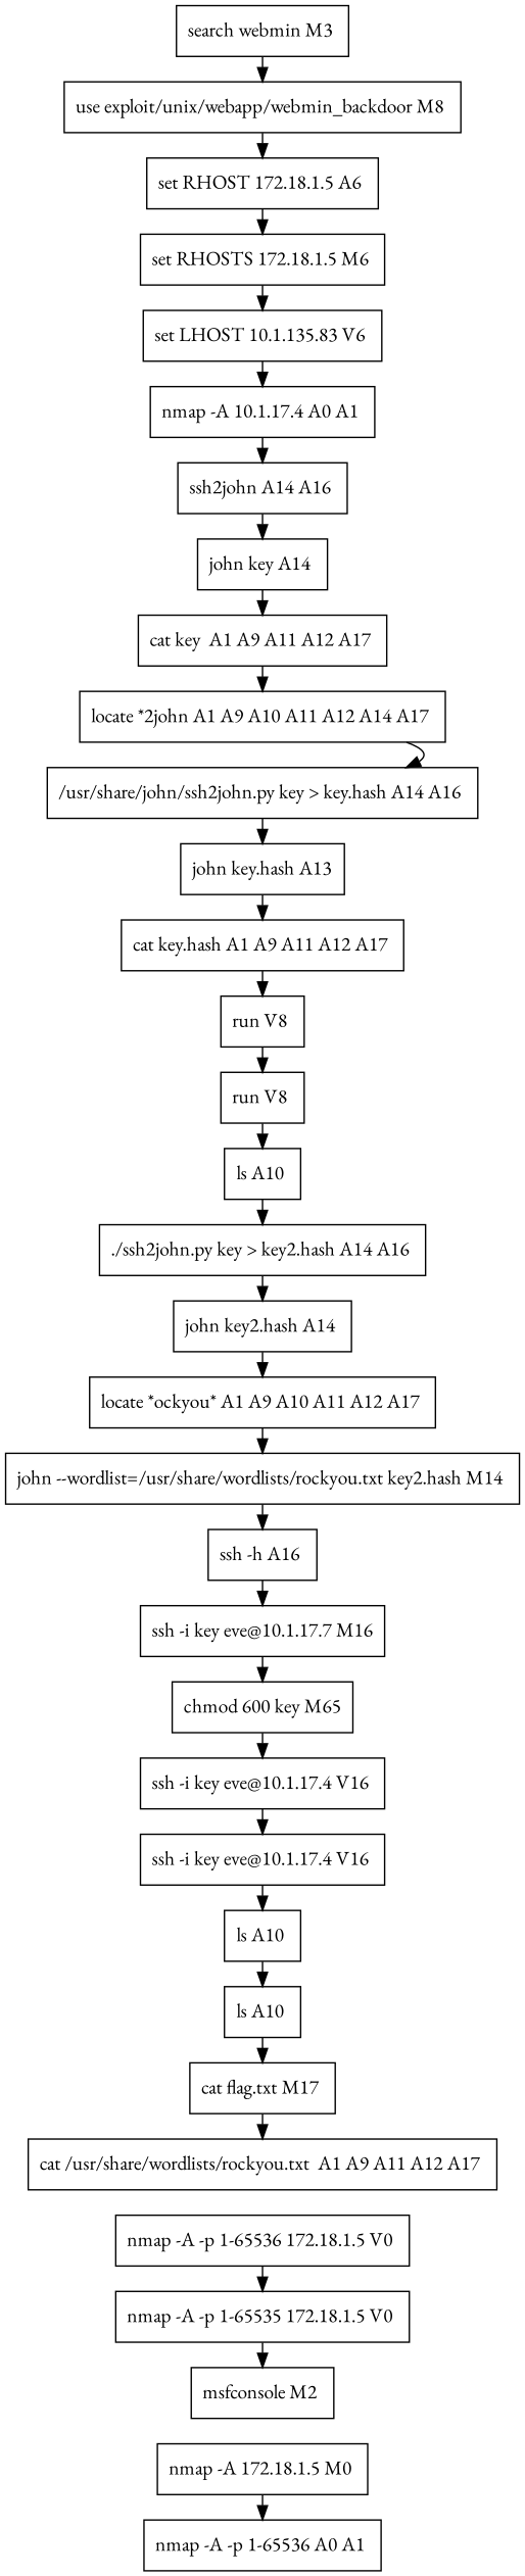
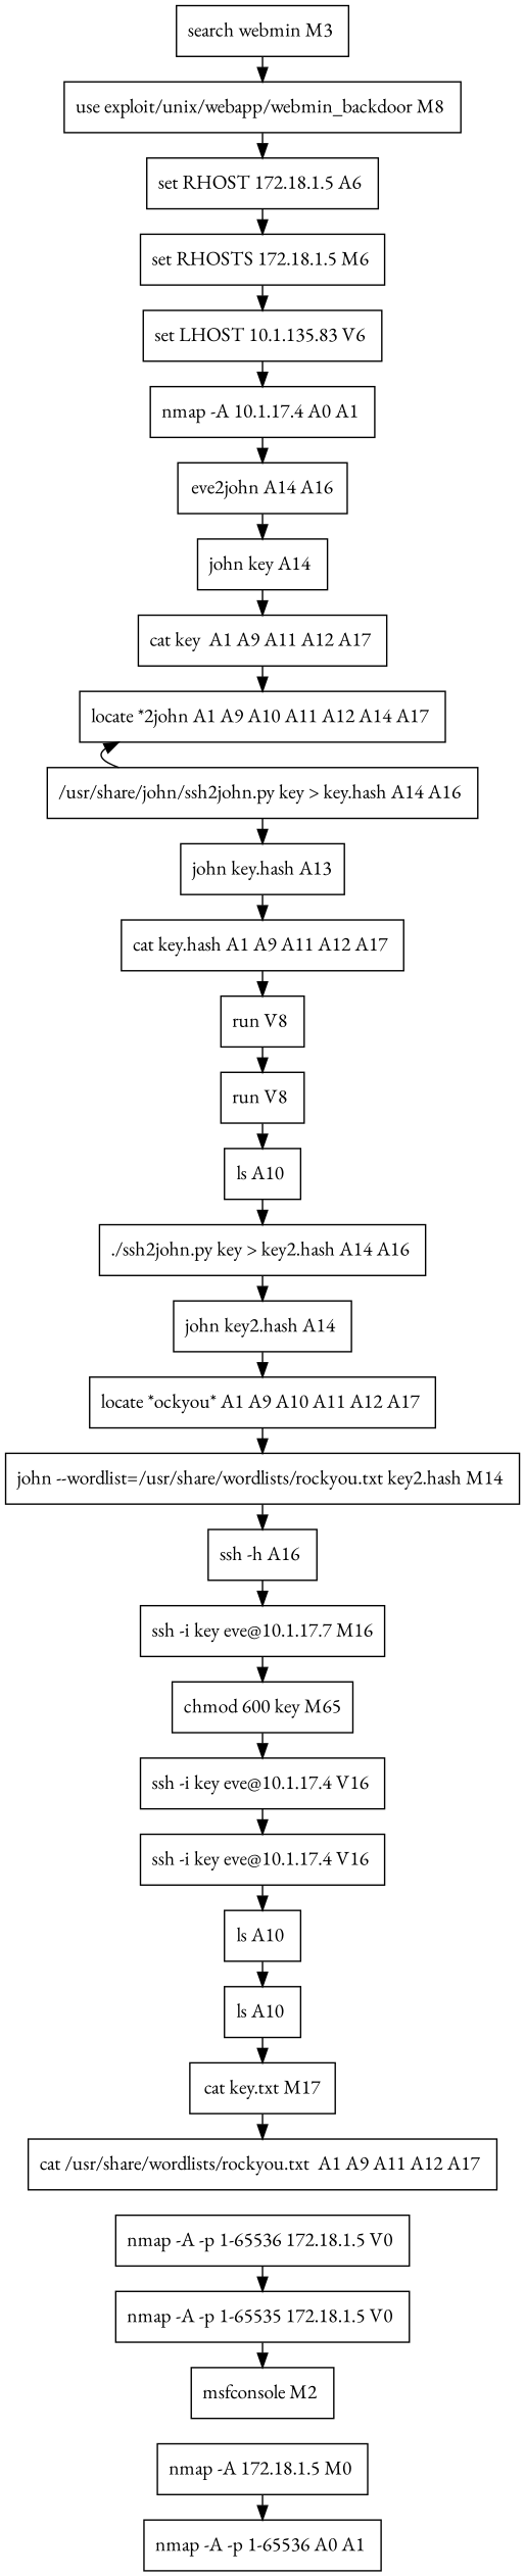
  digraph {
    fontname="EB Garamond"
    rankdir=LR
    node [fontname="EB Garamond" shape=box]
    edge [constraint=false fontname="EB Garamond"]
    n1 [label="nmap -A 172.18.1.5 M0 "]
    n2 [label="nmap -A -p 1-65536 A0 A1 "]
    n3 [label="nmap -A -p 1-65536 172.18.1.5 V0 "]
    n4 [label="nmap -A -p 1-65535 172.18.1.5 V0 "]
    n5 [label="msfconsole M2 "]
    n6 [label="search webmin M3 "]
    n7 [label="use exploit/unix/webapp/webmin_backdoor M8 "]
    n8 [label="set RHOST 172.18.1.5 A6 "]
    n9 [label="set RHOSTS 172.18.1.5 M6 "]
    n10 [label="set LHOST 10.1.135.83 V6 "]
    n11 [label="nmap -A 10.1.17.4 A0 A1 "]
-   n12 [label="ssh2john A14 A16 "]
+   n12 [label="eve2john A14 A16"]
    n13 [label="john key A14 "]
    n14 [label="cat key  A1 A9 A11 A12 A17 "]
    n15 [label="locate *2john A1 A9 A10 A11 A12 A14 A17 "]
    n16 [label="/usr/share/john/ssh2john.py key > key.hash A14 A16 "]
    n17 [label="john key.hash A13"]
    n18 [label="cat key.hash A1 A9 A11 A12 A17 "]
    n19 [label="run V8 "]
    n20 [label="run V8 "]
    n21 [label="ls A10 "]
    n22 [label="./ssh2john.py key > key2.hash A14 A16 "]
    n23 [label="john key2.hash A14 "]
    n24 [label="locate *ockyou* A1 A9 A10 A11 A12 A17 "]
    n25 [label="john --wordlist=/usr/share/wordlists/rockyou.txt key2.hash M14 "]
    n26 [label="ssh -h A16 "]
    n27 [label="ssh -i key eve@10.1.17.7 M16"]
    n28 [label="chmod 600 key M65"]
    n29 [label="ssh -i key eve@10.1.17.4 V16 "]
    n30 [label="ssh -i key eve@10.1.17.4 V16 "]
    n31 [label="ls A10 "]
    n32 [label="ls A10 "]
-   n33 [label="cat flag.txt M17 "]
+   n33 [label="cat key.txt M17"]
    n34 [label="cat /usr/share/wordlists/rockyou.txt  A1 A9 A11 A12 A17 "]
    n1 -> n2
    n3 -> n4
    n4 -> n5
    n6 -> n7
    n7 -> n8
    n8 -> n9
    n9 -> n10
    n10 -> n11
    n11 -> n12
    n12 -> n13
    n13 -> n14
    n14 -> n15
-   n15 -> n16
+   n16 -> n15
    n16 -> n17
    n17 -> n18
    n18 -> n19
    n19 -> n20
    n20 -> n21
    n21 -> n22
    n22 -> n23
    n23 -> n24
    n24 -> n25
    n25 -> n26
    n26 -> n27
    n27 -> n28
    n28 -> n29
    n29 -> n30
    n30 -> n31
    n31 -> n32
    n32 -> n33
    n33 -> n34
  }
